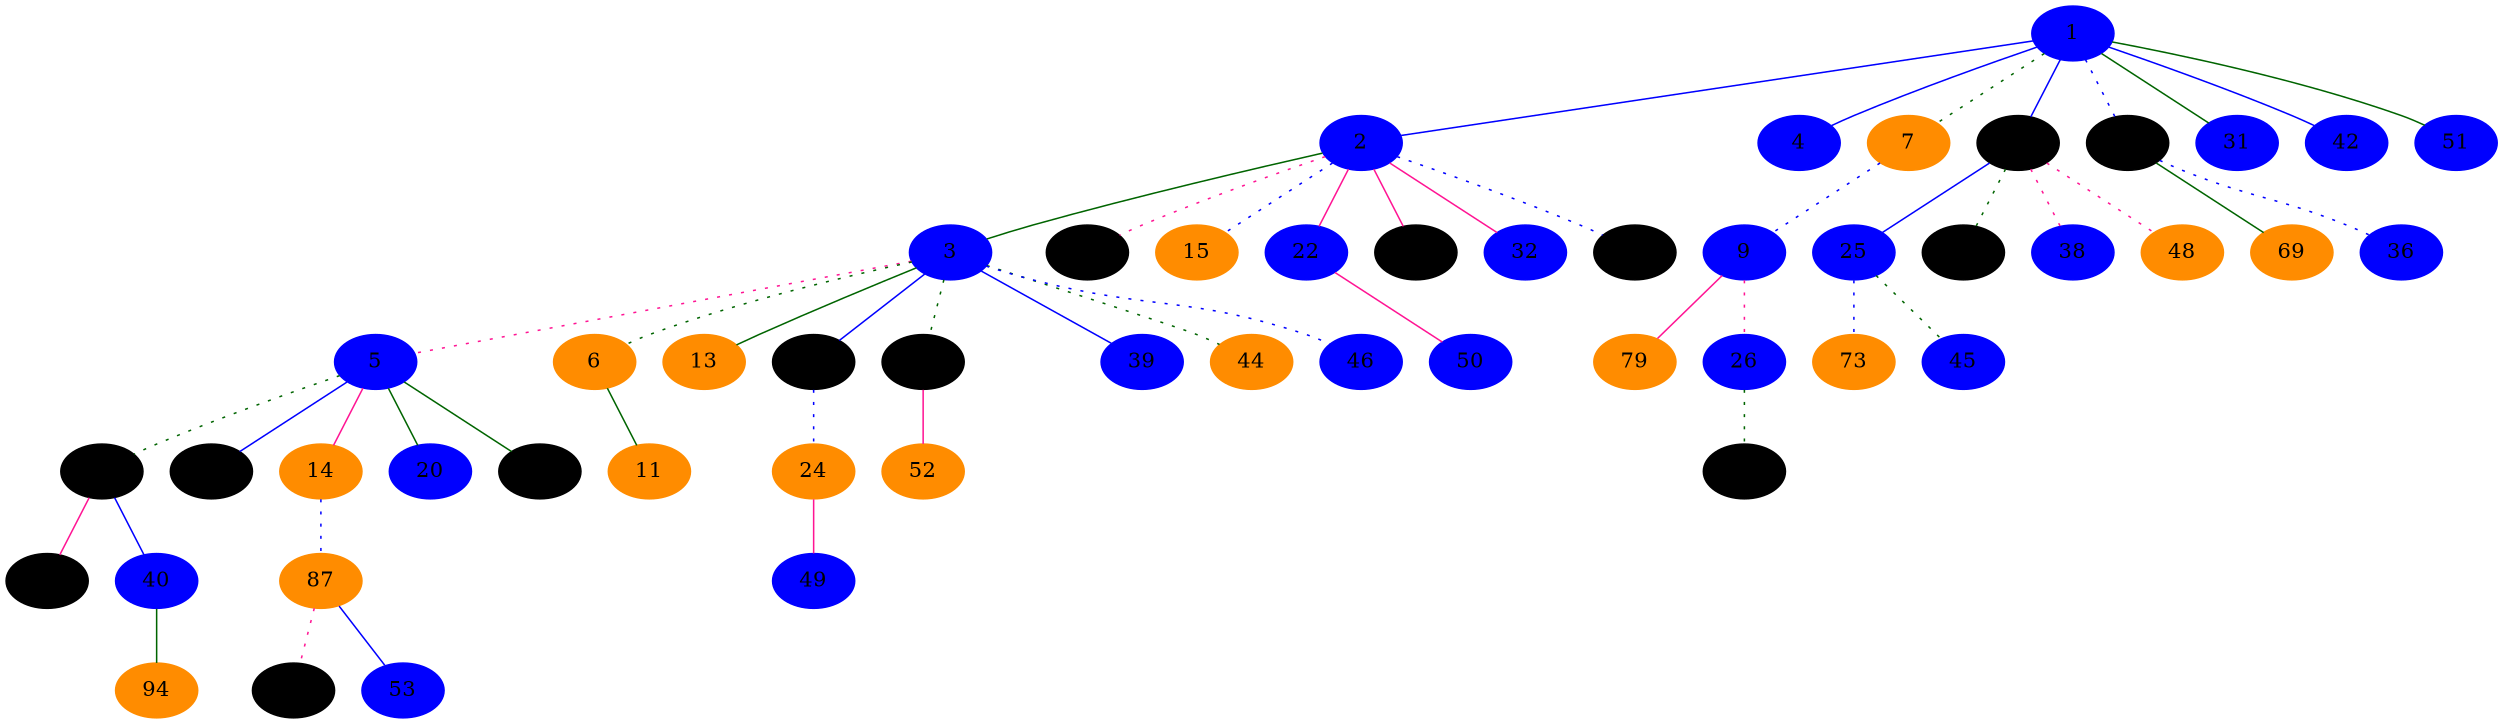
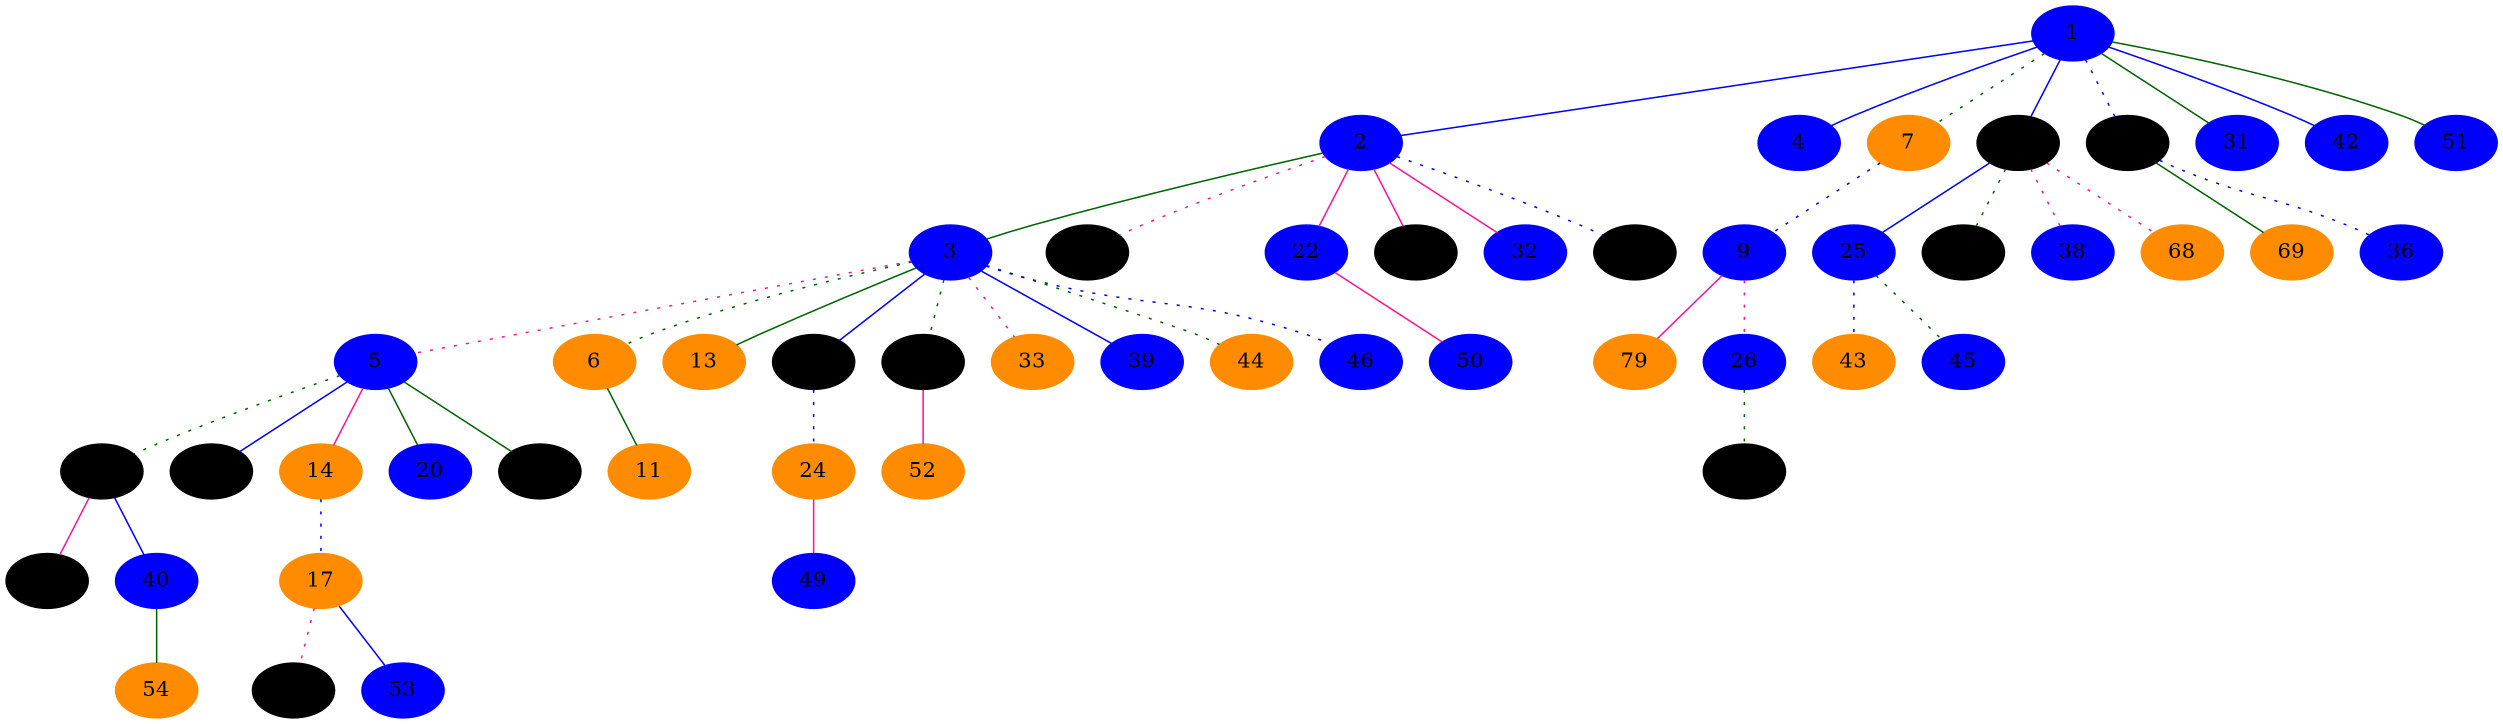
  graph {
    node [color=blue style=filled]
    edge [color=blue style=solid]
    1
    2
    4
    7 [color=darkorange]
    16 [color=black]
    28 [color=black]
    31
    42
    51
    3
    10 [color=black]
-   15 [color=darkorange]
    22
    30 [color=black]
    32
    37 [color=black]
    9
    25
    27 [color=black]
    38
-   48 [color=darkorange]
+   48 [color=darkorange label=68]
    n22 [color=darkorange label=69]
    36
    5
    6 [color=darkorange]
    13 [color=darkorange]
    18 [color=black]
    21 [color=black]
+   33 [color=darkorange]
    39
    44 [color=darkorange]
    46
    50
    8 [color=black]
    12 [color=black]
    14 [color=darkorange]
    20
    23 [color=black]
    11 [color=darkorange]
    24 [color=darkorange]
    52 [color=darkorange]
    34 [color=black]
    40
-   17 [color=darkorange label=87]
+   17 [color=darkorange]
    n45 [color=darkorange label=79]
    26
-   54 [color=darkorange label=94]
+   54 [color=darkorange]
    41 [color=black]
    47 [color=black]
    53
-   43 [color=darkorange label=73]
+   43 [color=darkorange]
    45
    49
    1 -- 2
    1 -- 4
    1 -- 7 [color=darkgreen style=dotted]
    1 -- 16
    1 -- 28 [style=dotted]
    1 -- 31 [color=darkgreen]
    1 -- 42
    1 -- 51 [color=darkgreen]
    2 -- 3 [color=darkgreen]
    2 -- 10 [color=deeppink style=dotted]
-   2 -- 15 [style=dotted]
    2 -- 22 [color=deeppink]
    2 -- 30 [color=deeppink]
    2 -- 32 [color=deeppink]
    2 -- 37 [style=dotted]
    7 -- 9 [style=dotted]
    16 -- 25
    16 -- 27 [color=darkgreen style=dotted]
    16 -- 38 [color=deeppink style=dotted]
    16 -- 48 [color=deeppink style=dotted]
    28 -- n22 [color=darkgreen]
    28 -- 36 [style=dotted]
    3 -- 5 [color=deeppink style=dotted]
    3 -- 6 [color=darkgreen style=dotted]
    3 -- 13 [color=darkgreen]
    3 -- 18
    3 -- 21 [color=darkgreen style=dotted]
+   3 -- 33 [color=deeppink style=dotted]
    3 -- 39
    3 -- 44 [color=darkgreen style=dotted]
    3 -- 46 [style=dotted]
    22 -- 50 [color=deeppink]
    9 -- n45 [color=deeppink]
    9 -- 26 [color=deeppink style=dotted]
    25 -- 43 [style=dotted]
    25 -- 45 [color=darkgreen style=dotted]
    5 -- 8 [color=darkgreen style=dotted]
    5 -- 12
    5 -- 14 [color=deeppink]
    5 -- 20 [color=darkgreen]
    5 -- 23 [color=darkgreen]
    6 -- 11 [color=darkgreen]
    18 -- 24 [style=dotted]
    21 -- 52 [color=deeppink]
    8 -- 34 [color=deeppink]
    8 -- 40
    14 -- 17 [style=dotted]
    24 -- 49 [color=deeppink]
    40 -- 54 [color=darkgreen]
    17 -- 47 [color=deeppink style=dotted]
    17 -- 53
    26 -- 41 [color=darkgreen style=dotted]
  }
